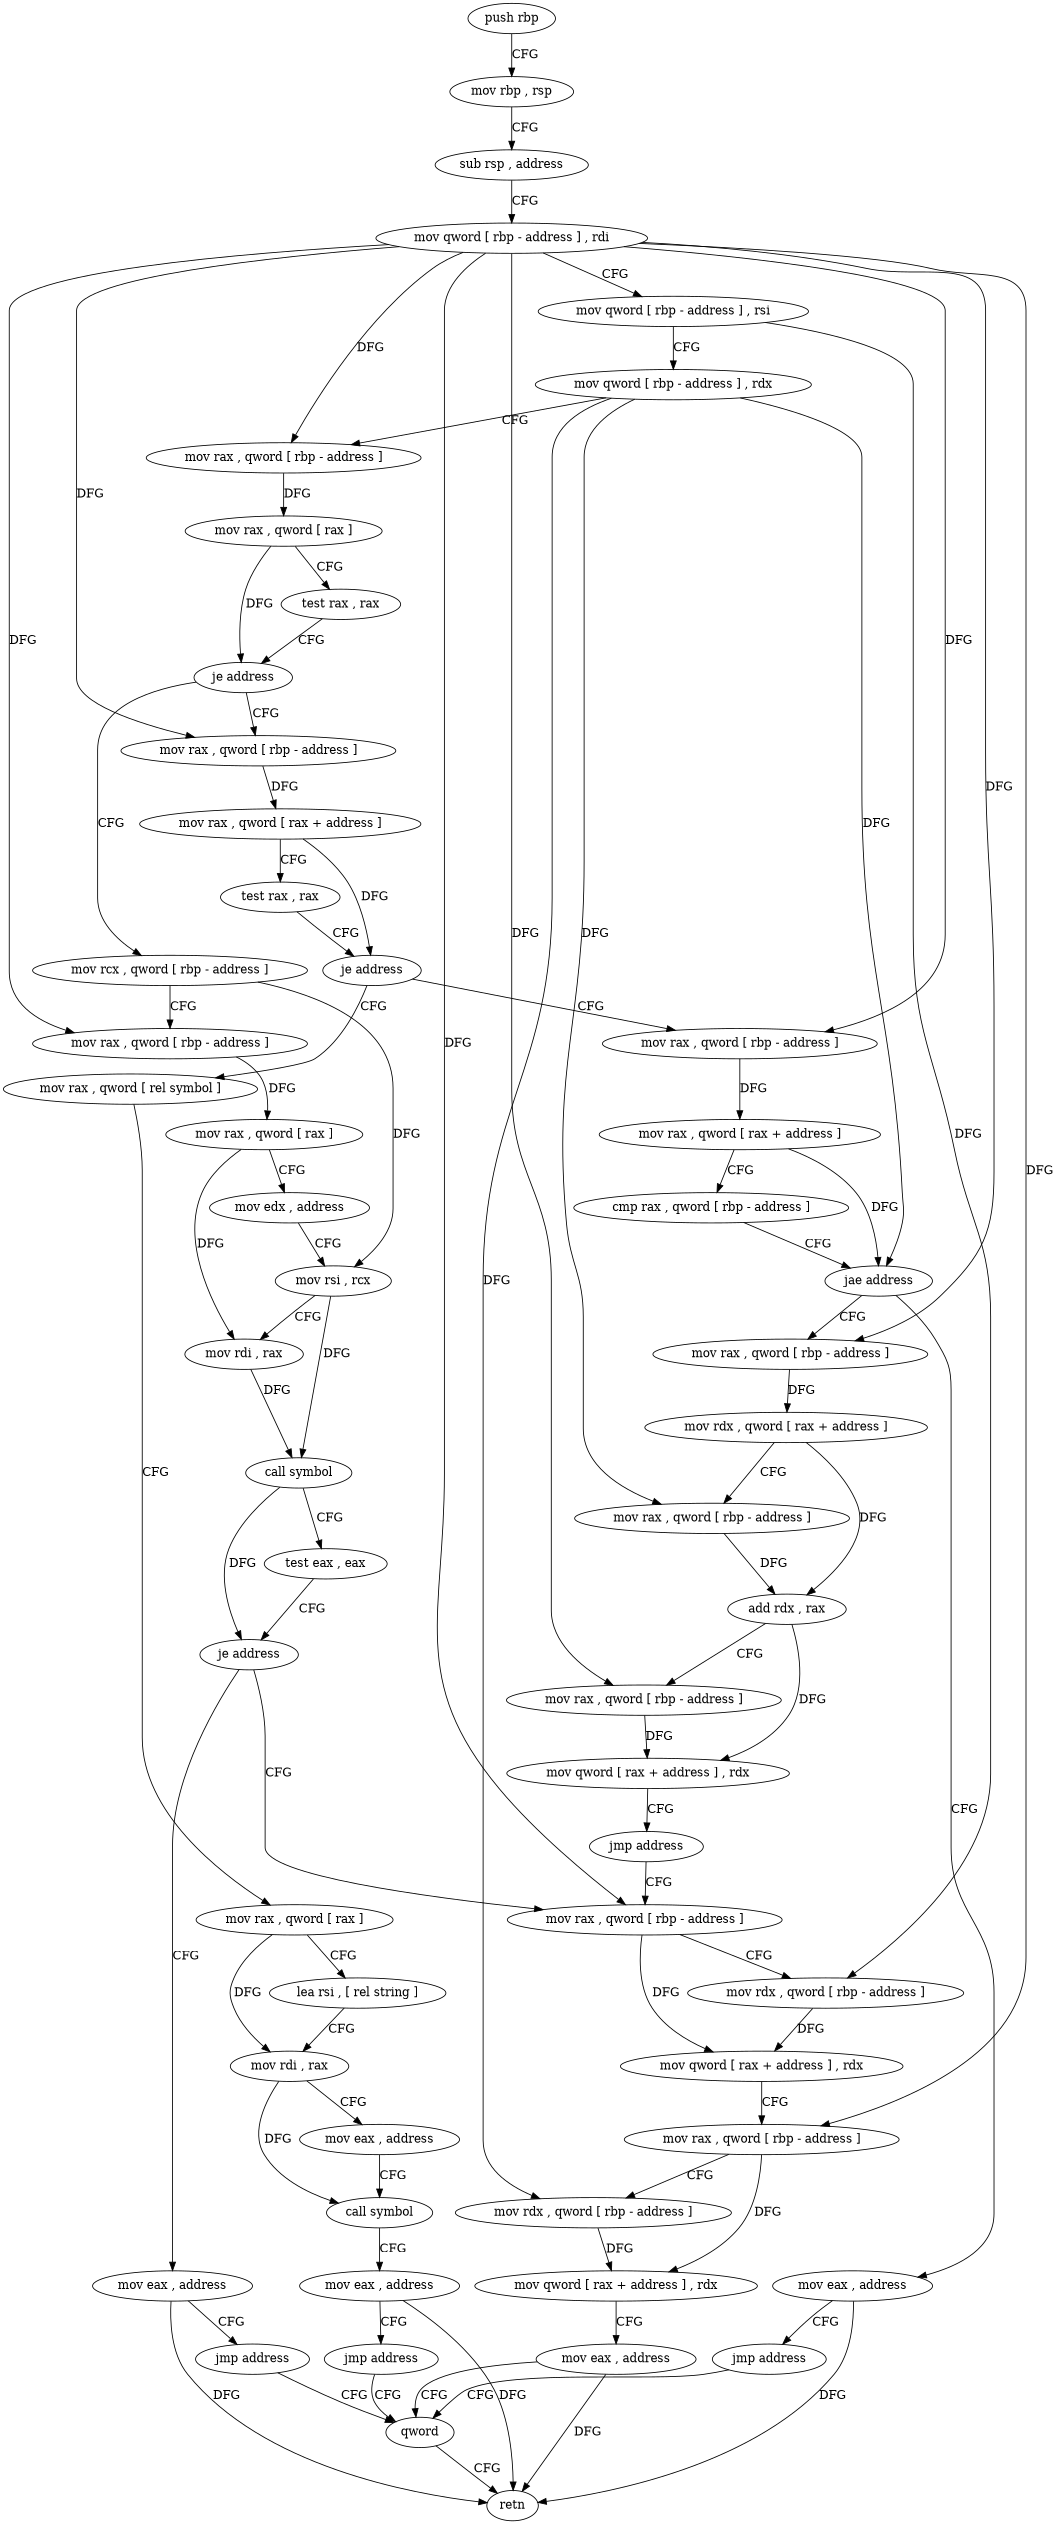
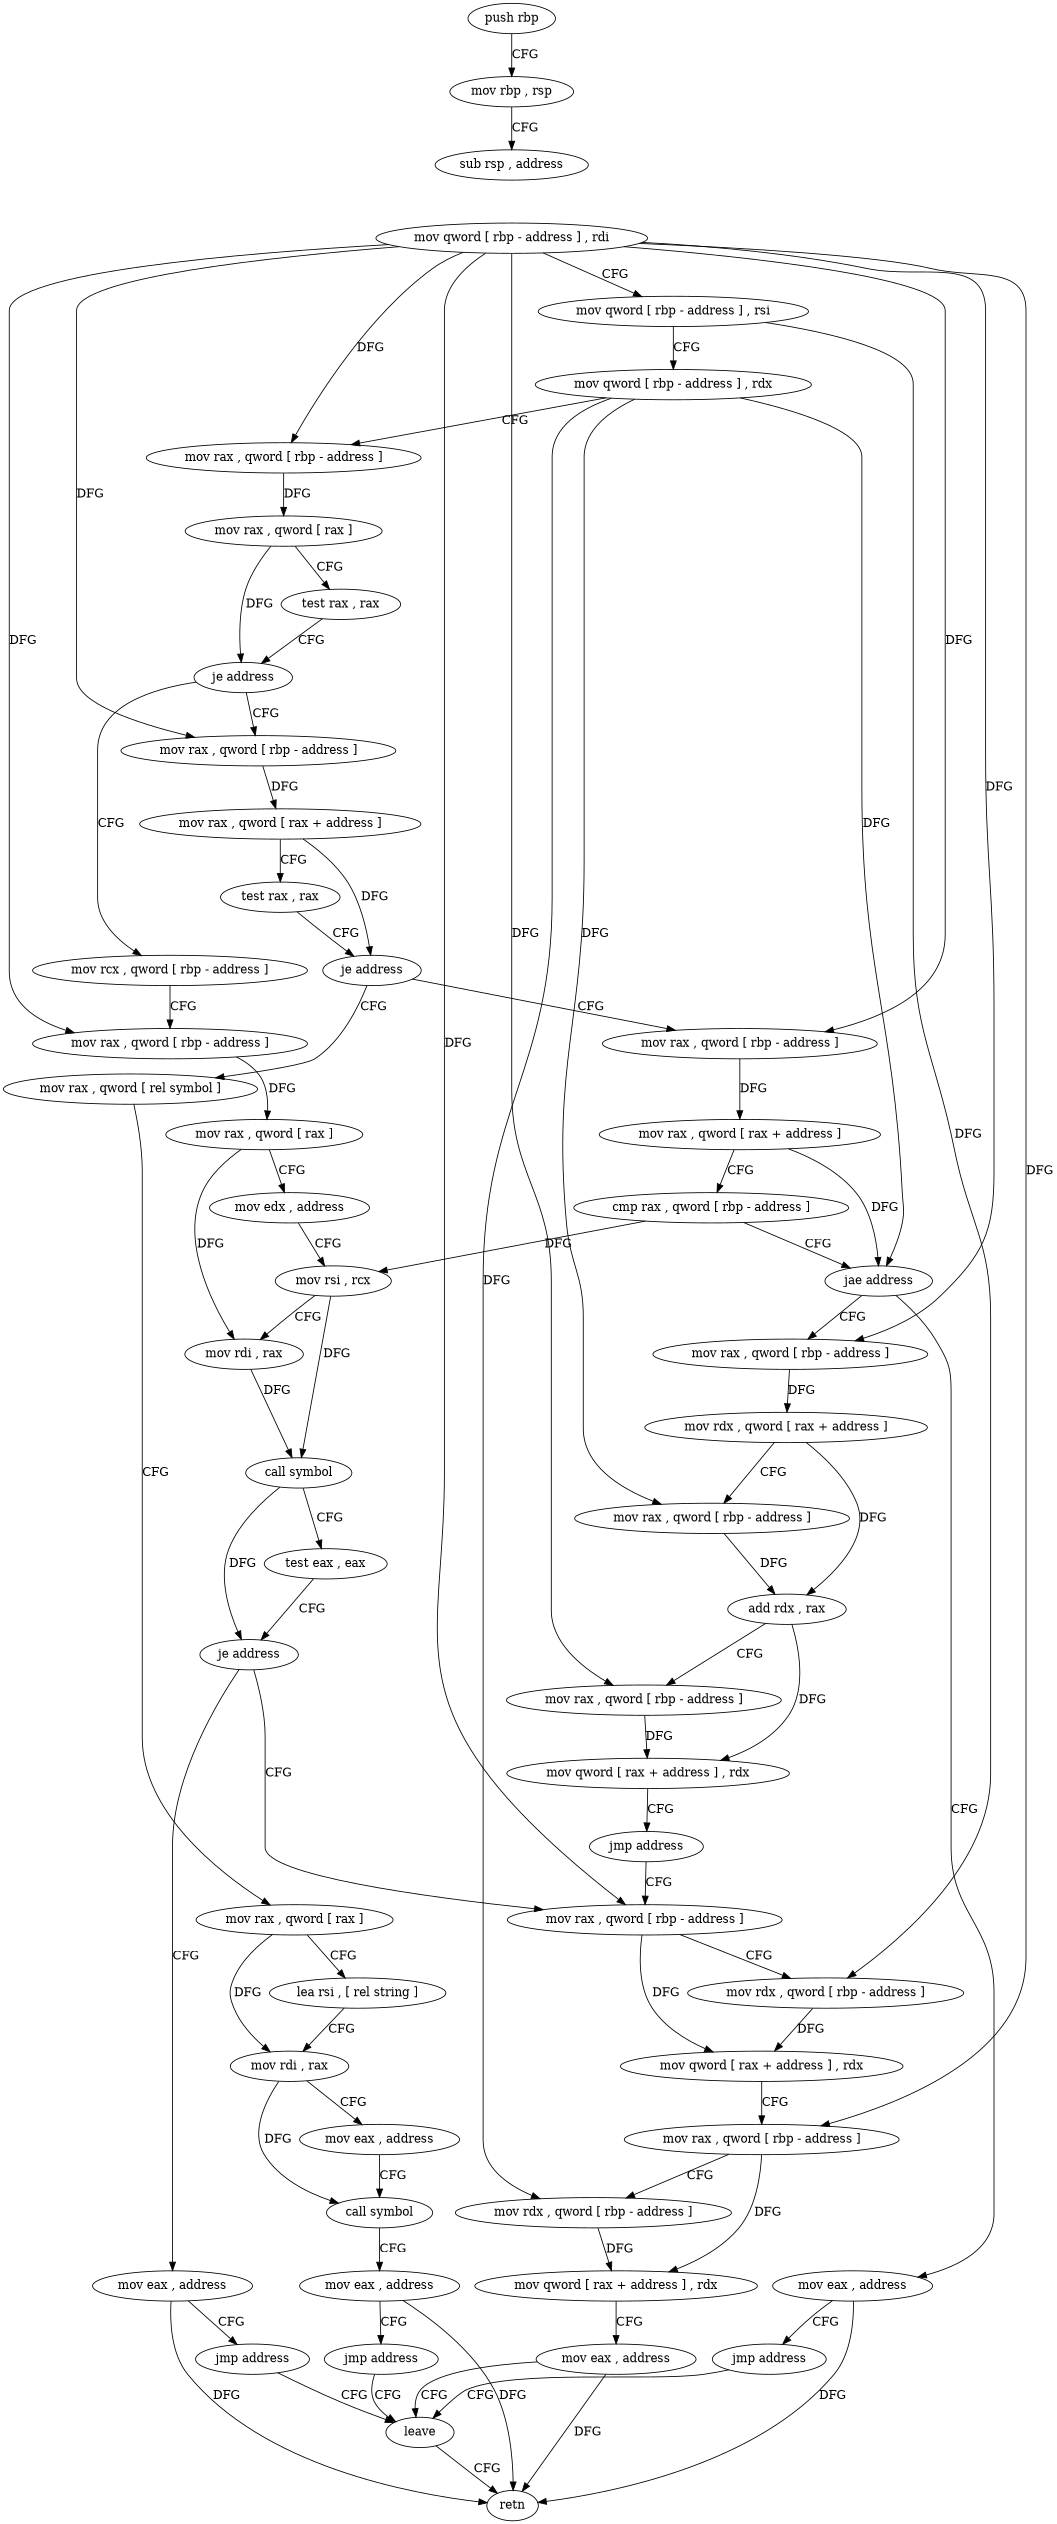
  digraph {
    n1 [label="push rbp"]
    n2 [label="mov rbp , rsp"]
    n3 [label="sub rsp , address"]
    n4 [label="mov qword [ rbp - address ] , rdi"]
    n5 [label="mov qword [ rbp - address ] , rsi"]
    n6 [label="mov rax , qword [ rbp - address ]"]
    n7 [label="mov rax , qword [ rbp - address ]"]
    n8 [label="mov rax , qword [ rbp - address ]"]
    n9 [label="mov rax , qword [ rbp - address ]"]
    n10 [label="mov rax , qword [ rbp - address ]"]
    n11 [label="mov rax , qword [ rbp - address ]"]
    n12 [label="mov rax , qword [ rbp - address ]"]
    n13 [label="mov rax , qword [ rbp - address ]"]
    n14 [label="mov qword [ rbp - address ] , rdx"]
    n15 [label="mov rdx , qword [ rbp - address ]"]
    n16 [label="mov rax , qword [ rax ]"]
    n17 [label="mov rax , qword [ rax + address ]"]
    n18 [label="mov rax , qword [ rax + address ]"]
    n19 [label="mov rax , qword [ rax ]"]
    n20 [label="mov qword [ rax + address ] , rdx"]
    n21 [label="mov rdx , qword [ rax + address ]"]
    n22 [label="mov rdx , qword [ rbp - address ]"]
    n23 [label="mov qword [ rax + address ] , rdx"]
    n24 [label="mov qword [ rax + address ] , rdx"]
    n25 [label="jae address"]
    n26 [label="mov rax , qword [ rbp - address ]"]
    n27 [label="mov rcx , qword [ rbp - address ]"]
    n28 [label="mov rsi , rcx"]
    n29 [label="mov eax , address"]
    n30 [label="add rdx , rax"]
    n31 [label="test rax , rax"]
    n32 [label="je address"]
    n33 [label="test rax , rax"]
    n34 [label="je address"]
    n35 [label="mov rdi , rax"]
    n36 [label="call symbol"]
    n37 [label="mov rax , qword [ rel symbol ]"]
    n38 [label="mov rax , qword [ rax ]"]
    n39 [label="lea rsi , [ rel string ]"]
    n40 [label="mov rdi , rax"]
    n41 [label="cmp rax , qword [ rbp - address ]"]
    n42 [label="mov edx , address"]
    n43 [label="test eax , eax"]
    n44 [label="je address"]
    n45 [label="mov eax , address"]
    n46 [label="jmp address"]
    n47 [label=retn]
-   n48 [label=qword]
+   n48 [label=leave]
    n49 [label="mov eax , address"]
    n50 [label="call symbol"]
    n51 [label="mov eax , address"]
    n52 [label="jmp address"]
    n53 [label="jmp address"]
    n54 [label="mov eax , address"]
    n55 [label="jmp address"]
    n1 -> n2 [label=CFG]
    n2 -> n3 [label=CFG]
-   n3 -> n4 [label=CFG]
    n4 -> n5 [label=CFG]
    n4 -> n6 [label=DFG]
    n4 -> n7 [label=DFG]
    n4 -> n8 [label=DFG]
    n4 -> n9 [label=DFG]
    n4 -> n10 [label=DFG]
    n4 -> n11 [label=DFG]
    n4 -> n12 [label=DFG]
    n4 -> n13 [label=DFG]
    n5 -> n14 [label=CFG]
    n5 -> n15 [label=DFG]
    n6 -> n16 [label=DFG]
    n7 -> n17 [label=DFG]
    n8 -> n18 [label=DFG]
    n9 -> n19 [label=DFG]
    n10 -> n15 [label=CFG]
    n10 -> n20 [label=DFG]
    n11 -> n21 [label=DFG]
    n12 -> n22 [label=CFG]
    n12 -> n23 [label=DFG]
    n13 -> n24 [label=DFG]
    n14 -> n6 [label=CFG]
    n14 -> n22 [label=DFG]
    n14 -> n25 [label=DFG]
    n14 -> n26 [label=DFG]
    n15 -> n20 [label=DFG]
    n16 -> n31 [label=CFG]
    n16 -> n32 [label=DFG]
    n17 -> n33 [label=CFG]
    n17 -> n34 [label=DFG]
    n18 -> n25 [label=DFG]
    n18 -> n41 [label=CFG]
    n19 -> n35 [label=DFG]
    n19 -> n42 [label=CFG]
    n20 -> n12 [label=CFG]
    n21 -> n26 [label=CFG]
    n21 -> n30 [label=DFG]
    n22 -> n23 [label=DFG]
    n23 -> n54 [label=CFG]
    n24 -> n55 [label=CFG]
    n25 -> n11 [label=CFG]
    n25 -> n29 [label=CFG]
    n26 -> n30 [label=DFG]
    n27 -> n9 [label=CFG]
-   n27 -> n28 [label=DFG]
+   n41 -> n28 [label=DFG]
    n28 -> n35 [label=CFG]
    n28 -> n36 [label=DFG]
    n29 -> n47 [label=DFG]
    n29 -> n53 [label=CFG]
    n30 -> n13 [label=CFG]
    n30 -> n24 [label=DFG]
    n31 -> n32 [label=CFG]
    n32 -> n7 [label=CFG]
    n32 -> n27 [label=CFG]
    n33 -> n34 [label=CFG]
    n34 -> n8 [label=CFG]
    n34 -> n37 [label=CFG]
    n35 -> n36 [label=DFG]
    n36 -> n43 [label=CFG]
    n36 -> n44 [label=DFG]
    n37 -> n38 [label=CFG]
    n38 -> n39 [label=CFG]
    n38 -> n40 [label=DFG]
    n39 -> n40 [label=CFG]
    n40 -> n49 [label=CFG]
    n40 -> n50 [label=DFG]
    n41 -> n25 [label=CFG]
    n42 -> n28 [label=CFG]
    n43 -> n44 [label=CFG]
    n44 -> n10 [label=CFG]
    n44 -> n45 [label=CFG]
    n45 -> n46 [label=CFG]
    n45 -> n47 [label=DFG]
    n46 -> n48 [label=CFG]
    n48 -> n47 [label=CFG]
    n49 -> n50 [label=CFG]
    n50 -> n51 [label=CFG]
    n51 -> n47 [label=DFG]
    n51 -> n52 [label=CFG]
    n52 -> n48 [label=CFG]
    n53 -> n48 [label=CFG]
    n54 -> n47 [label=DFG]
    n54 -> n48 [label=CFG]
    n55 -> n10 [label=CFG]
  }
